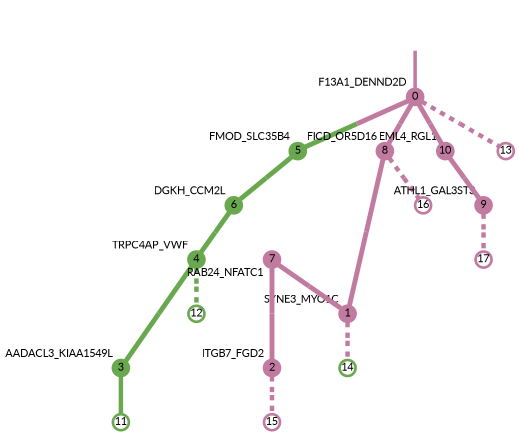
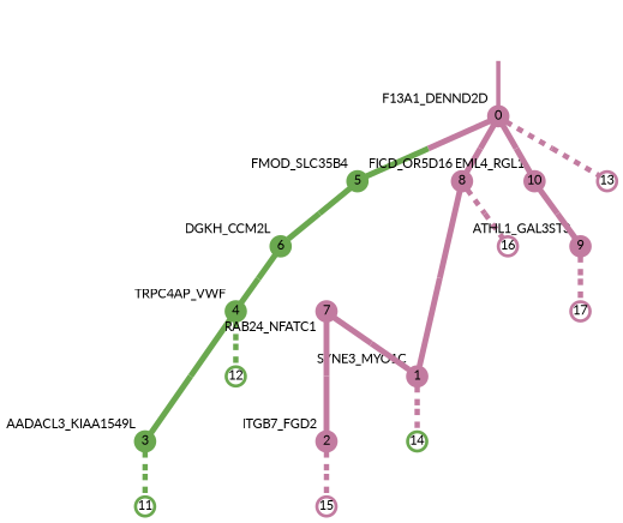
  strict digraph {
    forcelabels=true
    nodesep=0.7
    rankdir=TB
    ranksep=0.6
    splines=false
    node [color="#c27ba0ff" fillcolor="#c27ba0ff" fixedsize=true fontname=Lato fontsize="12pt" penwidth=3 shape=circle style=filled]
    edge [arrowsize=0 color="#c27ba0ff;0.5:#c27ba0ff" minlen=1.192307710647583 penwidth=5.5 style=solid]
    0 [height=0.25 xlabel=F13A1_DENND2D]
    5 [color="#6aa84fff" fillcolor="#6aa84fff" height=0.25 xlabel=FMOD_SLC35B4]
    8 [height=0.25 xlabel=FICD_OR5D16]
    10 [height=0.25 xlabel=EML4_RGL1]
    13 [height=0.25 style=solid]
    6 [color="#6aa84fff" fillcolor="#6aa84fff" height=0.25 xlabel=DGKH_CCM2L]
    1 [height=0.25 xlabel=SYNE3_MYO1C]
    16 [height=0.25 style=solid]
    9 [height=0.25 xlabel=ATHL1_GAL3ST3]
    4 [color="#6aa84fff" fillcolor="#6aa84fff" height=0.25 xlabel=TRPC4AP_VWF]
    14 [color="#6aa84fff" height=0.25 style=solid]
    17 [height=0.25 style=solid]
    7 [height=0.25 xlabel=RAB24_NFATC1]
    2 [height=0.25 xlabel=ITGB7_FGD2]
    15 [height=0.25 style=solid]
    3 [color="#6aa84fff" fillcolor="#6aa84fff" height=0.25 xlabel=AADACL3_KIAA1549L]
    11 [color="#6aa84fff" fillcolor="#6aa84fff" height=0.25 style=solid]
    12 [color="#6aa84fff" fillcolor="#6aa84fff" height=0.25 style=solid]
    normal [style=invis xlabel=F13A1_DENND2D color="" fillcolor="" fixedsize="" fontname="" fontsize="" shape=""]
    0 -> 5 [color="#c27ba0ff;0.5:#6aa84fff" minlen=1.692307710647583]
    0 -> 8 [minlen=1.384615421295166]
    0 -> 10 [minlen=1.384615421295166]
    0 -> 13 [penwidth=5 style=dashed]
    5 -> 6 [color="#6aa84fff;0.5:#6aa84fff" minlen=1.615384578704834]
    8 -> 1 [minlen=3.0]
    8 -> 16 [penwidth=5 style=dashed]
    10 -> 9 [minlen=1.384615421295166]
    6 -> 4 [color="#6aa84fff;0.5:#6aa84fff" minlen=1.692307710647583]
    1 -> 14 [penwidth=5 style=dashed]
    9 -> 17 [penwidth=5 style=dashed]
    4 -> 3 [color="#6aa84fff;0.5:#6aa84fff" minlen=2.384615421295166]
    4 -> 12 [color="#6aa84fff;0.5:#6aa84fff" penwidth=5 style=dashed]
    7 -> 1 [minlen=1.4615384340286255]
    7 -> 2 [minlen=2.923076868057251]
    2 -> 15 [penwidth=5 style=dashed]
-   3 -> 11 [color="#6aa84fff;0.5:#6aa84fff" penwidth=5]
+   3 -> 11 [color="#6aa84fff;0.5:#6aa84fff" penwidth=5 style=dashed]
    normal -> 0 [color="#c27ba0ff" penwidth=4 minlen=""]
  }
